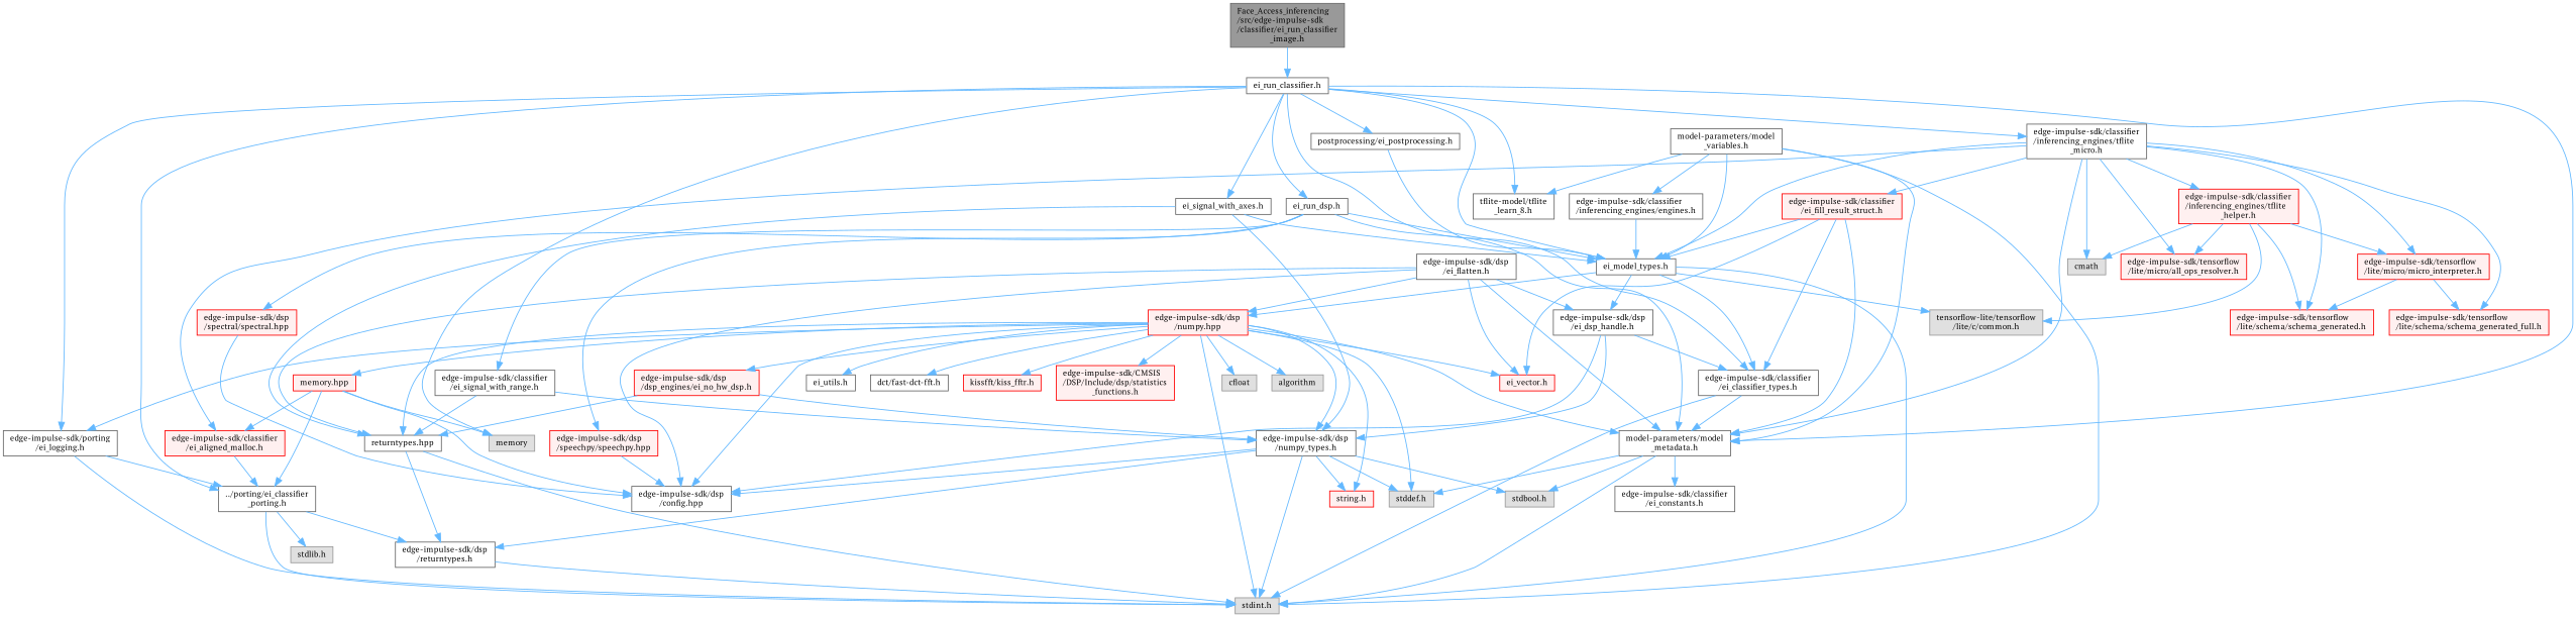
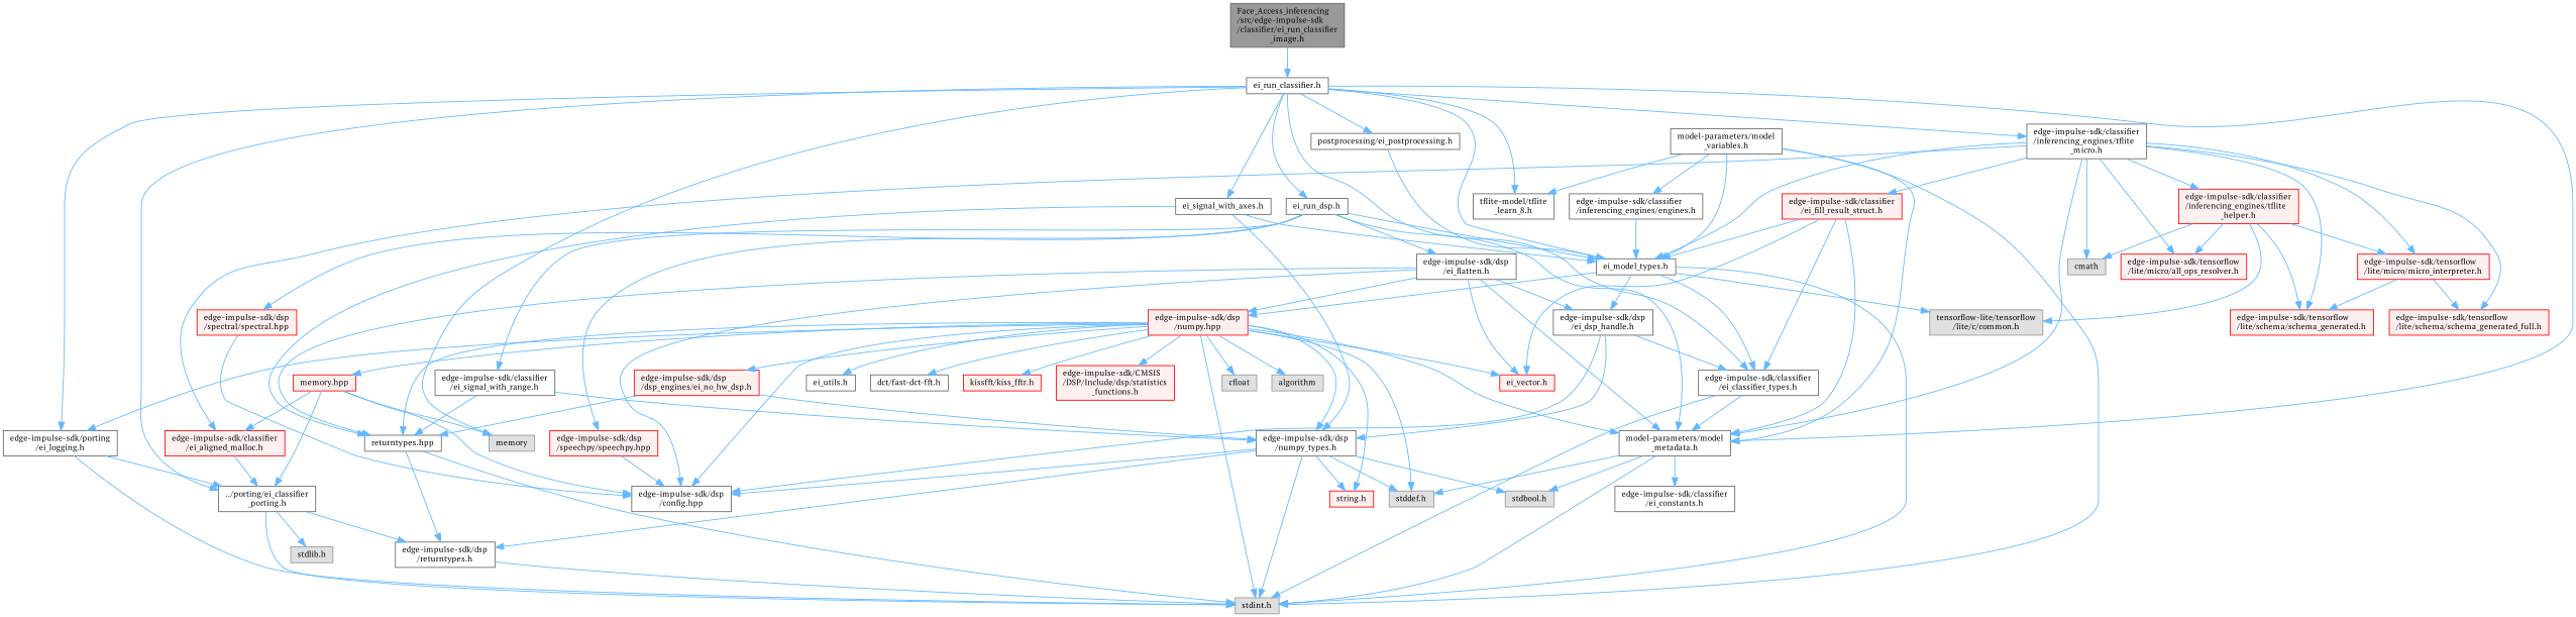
  digraph {
    fontname="PT Serif"
    node [color=grey40 fillcolor=white fontname="PT Serif" fontsize=10 shape=box style=filled]
    edge [color=steelblue1 fontname="PT Serif" fontsize=10 labelfontname=Helvetica labelfontsize=10 style=solid]
    n1 [color=gray40 fillcolor=grey60 fontcolor=black height=0.2 label="Face_Access_inferencing\l/src/edge-impulse-sdk\l/classifier/ei_run_classifier\l_image.h" width=0.4]
    n2 [height=0.2 label="ei_run_classifier.h" width=0.4]
    n3 [height=0.2 label="ei_model_types.h" width=0.4]
    n4 [height=0.2 label="edge-impulse-sdk/classifier\l/ei_classifier_types.h" width=0.4]
    n5 [height=0.2 label="model-parameters/model\l_metadata.h" width=0.4]
    n6 [color=grey60 fillcolor="#E0E0E0" height=0.2 label=memory width=0.4]
    n7 [height=0.2 label="../porting/ei_classifier\l_porting.h" width=0.4]
    n8 [height=0.2 label="edge-impulse-sdk/porting\l/ei_logging.h" width=0.4]
    n9 [height=0.2 label="ei_run_dsp.h" width=0.4]
    n10 [height=0.2 label="ei_signal_with_axes.h" width=0.4]
    n11 [height=0.2 label="postprocessing/ei_postprocessing.h" width=0.4]
    n12 [height=0.2 label="edge-impulse-sdk/classifier\l/inferencing_engines/tflite\l_micro.h" width=0.4]
    n13 [height=0.2 label="tflite-model/tflite\l_learn_8.h" width=0.4]
    n14 [color=grey60 fillcolor="#E0E0E0" height=0.2 label="stdint.h" width=0.4]
    n15 [height=0.2 label="edge-impulse-sdk/dsp\l/ei_dsp_handle.h" width=0.4]
    n16 [color=red fillcolor="#FFF0F0" height=0.2 label="edge-impulse-sdk/dsp\l/numpy.hpp" width=0.4]
    n17 [color=grey60 fillcolor="#E0E0E0" height=0.2 label="tensorflow-lite/tensorflow\l/lite/c/common.h" width=0.4]
    n18 [color=grey60 fillcolor="#E0E0E0" height=0.2 label="stdbool.h" width=0.4]
    n19 [color=grey60 fillcolor="#E0E0E0" height=0.2 label="stddef.h" width=0.4]
    n20 [height=0.2 label="edge-impulse-sdk/classifier\l/ei_constants.h" width=0.4]
    n21 [height=0.2 label="edge-impulse-sdk/dsp\l/returntypes.h" width=0.4]
    n22 [color=grey60 fillcolor="#E0E0E0" height=0.2 label="stdlib.h" width=0.4]
    n23 [color=red fillcolor="#FFF0F0" height=0.2 label="edge-impulse-sdk/dsp\l/spectral/spectral.hpp" width=0.4]
    n24 [color=red fillcolor="#FFF0F0" height=0.2 label="edge-impulse-sdk/dsp\l/speechpy/speechpy.hpp" width=0.4]
    n25 [height=0.2 label="edge-impulse-sdk/classifier\l/ei_signal_with_range.h" width=0.4]
    n26 [height=0.2 label="edge-impulse-sdk/dsp\l/ei_flatten.h" width=0.4]
    n27 [height=0.2 label="edge-impulse-sdk/dsp\l/numpy_types.h" width=0.4]
    n28 [height=0.2 label="returntypes.hpp" width=0.4]
    n29 [color=red fillcolor="#FFF0F0" height=0.2 label="edge-impulse-sdk/classifier\l/ei_aligned_malloc.h" width=0.4]
    n30 [color=grey60 fillcolor="#E0E0E0" height=0.2 label=cmath width=0.4]
    n31 [color=red fillcolor="#FFF0F0" height=0.2 label="edge-impulse-sdk/tensorflow\l/lite/micro/all_ops_resolver.h" width=0.4]
    n32 [color=red fillcolor="#FFF0F0" height=0.2 label="edge-impulse-sdk/tensorflow\l/lite/micro/micro_interpreter.h" width=0.4]
    n33 [color=red fillcolor="#FFF0F0" height=0.2 label="edge-impulse-sdk/tensorflow\l/lite/schema/schema_generated.h" width=0.4]
    n34 [color=red fillcolor="#FFF0F0" height=0.2 label="edge-impulse-sdk/tensorflow\l/lite/schema/schema_generated_full.h" width=0.4]
    n35 [color=red fillcolor="#FFF0F0" height=0.2 label="edge-impulse-sdk/classifier\l/ei_fill_result_struct.h" width=0.4]
    n36 [color=red fillcolor="#FFF0F0" height=0.2 label="edge-impulse-sdk/classifier\l/inferencing_engines/tflite\l_helper.h" width=0.4]
    n37 [height=0.2 label="model-parameters/model\l_variables.h" width=0.4]
    n38 [height=0.2 label="edge-impulse-sdk/classifier\l/inferencing_engines/engines.h" width=0.4]
    n39 [height=0.2 label="edge-impulse-sdk/dsp\l/config.hpp" width=0.4]
    n40 [color=red fillcolor="#FFF0F0" height=0.2 label="string.h" width=0.4]
    n41 [color=grey60 fillcolor="#E0E0E0" height=0.2 label=cfloat width=0.4]
    n42 [color=red fillcolor="#FFF0F0" height=0.2 label="ei_vector.h" width=0.4]
    n43 [color=grey60 fillcolor="#E0E0E0" height=0.2 label=algorithm width=0.4]
    n44 [color=red fillcolor="#FFF0F0" height=0.2 label="memory.hpp" width=0.4]
    n45 [height=0.2 label="ei_utils.h" width=0.4]
    n46 [height=0.2 label="dct/fast-dct-fft.h" width=0.4]
    n47 [color=red fillcolor="#FFF0F0" height=0.2 label="kissfft/kiss_fftr.h" width=0.4]
    n48 [color=red fillcolor="#FFF0F0" height=0.2 label="edge-impulse-sdk/dsp\l/dsp_engines/ei_no_hw_dsp.h" width=0.4]
    n49 [color=red fillcolor="#FFF0F0" height=0.2 label="edge-impulse-sdk/CMSIS\l/DSP/Include/dsp/statistics\l_functions.h" width=0.4]
    n1 -> n2
    n2 -> n3
    n2 -> n4
    n2 -> n5
    n2 -> n6
    n2 -> n7
    n2 -> n8
    n2 -> n9
    n2 -> n10
    n2 -> n11
    n2 -> n12
    n2 -> n13
    n3 -> n4
    n3 -> n14
    n3 -> n15
    n3 -> n16
    n3 -> n17
    n4 -> n5
    n4 -> n14
    n5 -> n14
    n5 -> n18
    n5 -> n19
    n5 -> n20
    n7 -> n14
    n7 -> n21
    n7 -> n22
    n8 -> n7
    n8 -> n14
    n9 -> n3
    n9 -> n5
    n9 -> n23
    n9 -> n24
    n9 -> n25
+   n9 -> n26
    n10 -> n3
    n10 -> n27
    n10 -> n28
    n11 -> n3
    n12 -> n3
    n12 -> n5
    n12 -> n29
    n12 -> n30
    n12 -> n31
    n12 -> n32
    n12 -> n33
    n12 -> n34
    n12 -> n35
    n12 -> n36
    n15 -> n4
    n15 -> n27
    n15 -> n39
    n16 -> n5
    n16 -> n8
    n16 -> n14
    n16 -> n19
    n16 -> n27
    n16 -> n28
    n16 -> n39
    n16 -> n40
    n16 -> n41
    n16 -> n42
    n16 -> n43
    n16 -> n44
    n16 -> n45
    n16 -> n46
    n16 -> n47
    n16 -> n48
    n16 -> n49
    n21 -> n14
    n23 -> n39
    n24 -> n39
    n25 -> n27
    n25 -> n28
    n26 -> n5
    n26 -> n15
    n26 -> n16
    n26 -> n28
    n26 -> n39
    n26 -> n42
    n27 -> n14
    n27 -> n18
    n27 -> n19
    n27 -> n21
    n27 -> n39
    n27 -> n40
    n28 -> n14
    n28 -> n21
    n29 -> n7
    n32 -> n33
    n32 -> n34
    n35 -> n3
    n35 -> n4
    n35 -> n5
    n35 -> n42
    n36 -> n17
    n36 -> n30
    n36 -> n31
    n36 -> n32
    n36 -> n33
    n37 -> n3
    n37 -> n5
    n37 -> n13
    n37 -> n14
    n37 -> n38
    n38 -> n3
    n44 -> n6
    n44 -> n7
    n44 -> n29
    n44 -> n39
    n48 -> n27
    n48 -> n28
  }
